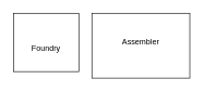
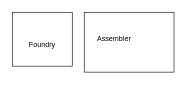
  <mxCell id="0" />
  <mxCell id="1" parent="0" />
  <mxCell id="2" value="" style="rounded=0;whiteSpace=wrap;html=1;" vertex="1" parent="1"><mxGeometry x="20" y="20" width="100" height="90" as="geometry" /></mxCell>
  <mxCell id="3" value="" style="rounded=0;whiteSpace=wrap;html=1;" vertex="1" parent="1"><mxGeometry x="140" y="20" width="150" height="100" as="geometry" /></mxCell>
  <mxCell id="4" value="&lt;div&gt;Foundry&lt;/div&gt;" style="text;html=1;strokeColor=none;fillColor=none;align=center;verticalAlign=middle;whiteSpace=wrap;rounded=0;" vertex="1" parent="1"><mxGeometry x="40" y="60" width="60" height="30" as="geometry" /></mxCell>
- <mxCell id="5" value="&lt;div&gt;Assembler&lt;/div&gt;" style="text;html=1;strokeColor=none;fillColor=none;align=center;verticalAlign=middle;whiteSpace=wrap;rounded=0;" vertex="1" parent="1"><mxGeometry x="185" y="50" width="60" height="30" as="geometry" /></mxCell>
+ <mxCell id="5" value="&lt;div&gt;Assembler&lt;/div&gt;" style="text;html=1;strokeColor=none;fillColor=none;align=center;verticalAlign=middle;whiteSpace=wrap;rounded=0;" vertex="1" parent="1"><mxGeometry x="160" y="50" width="60" height="30" as="geometry" /></mxCell>
